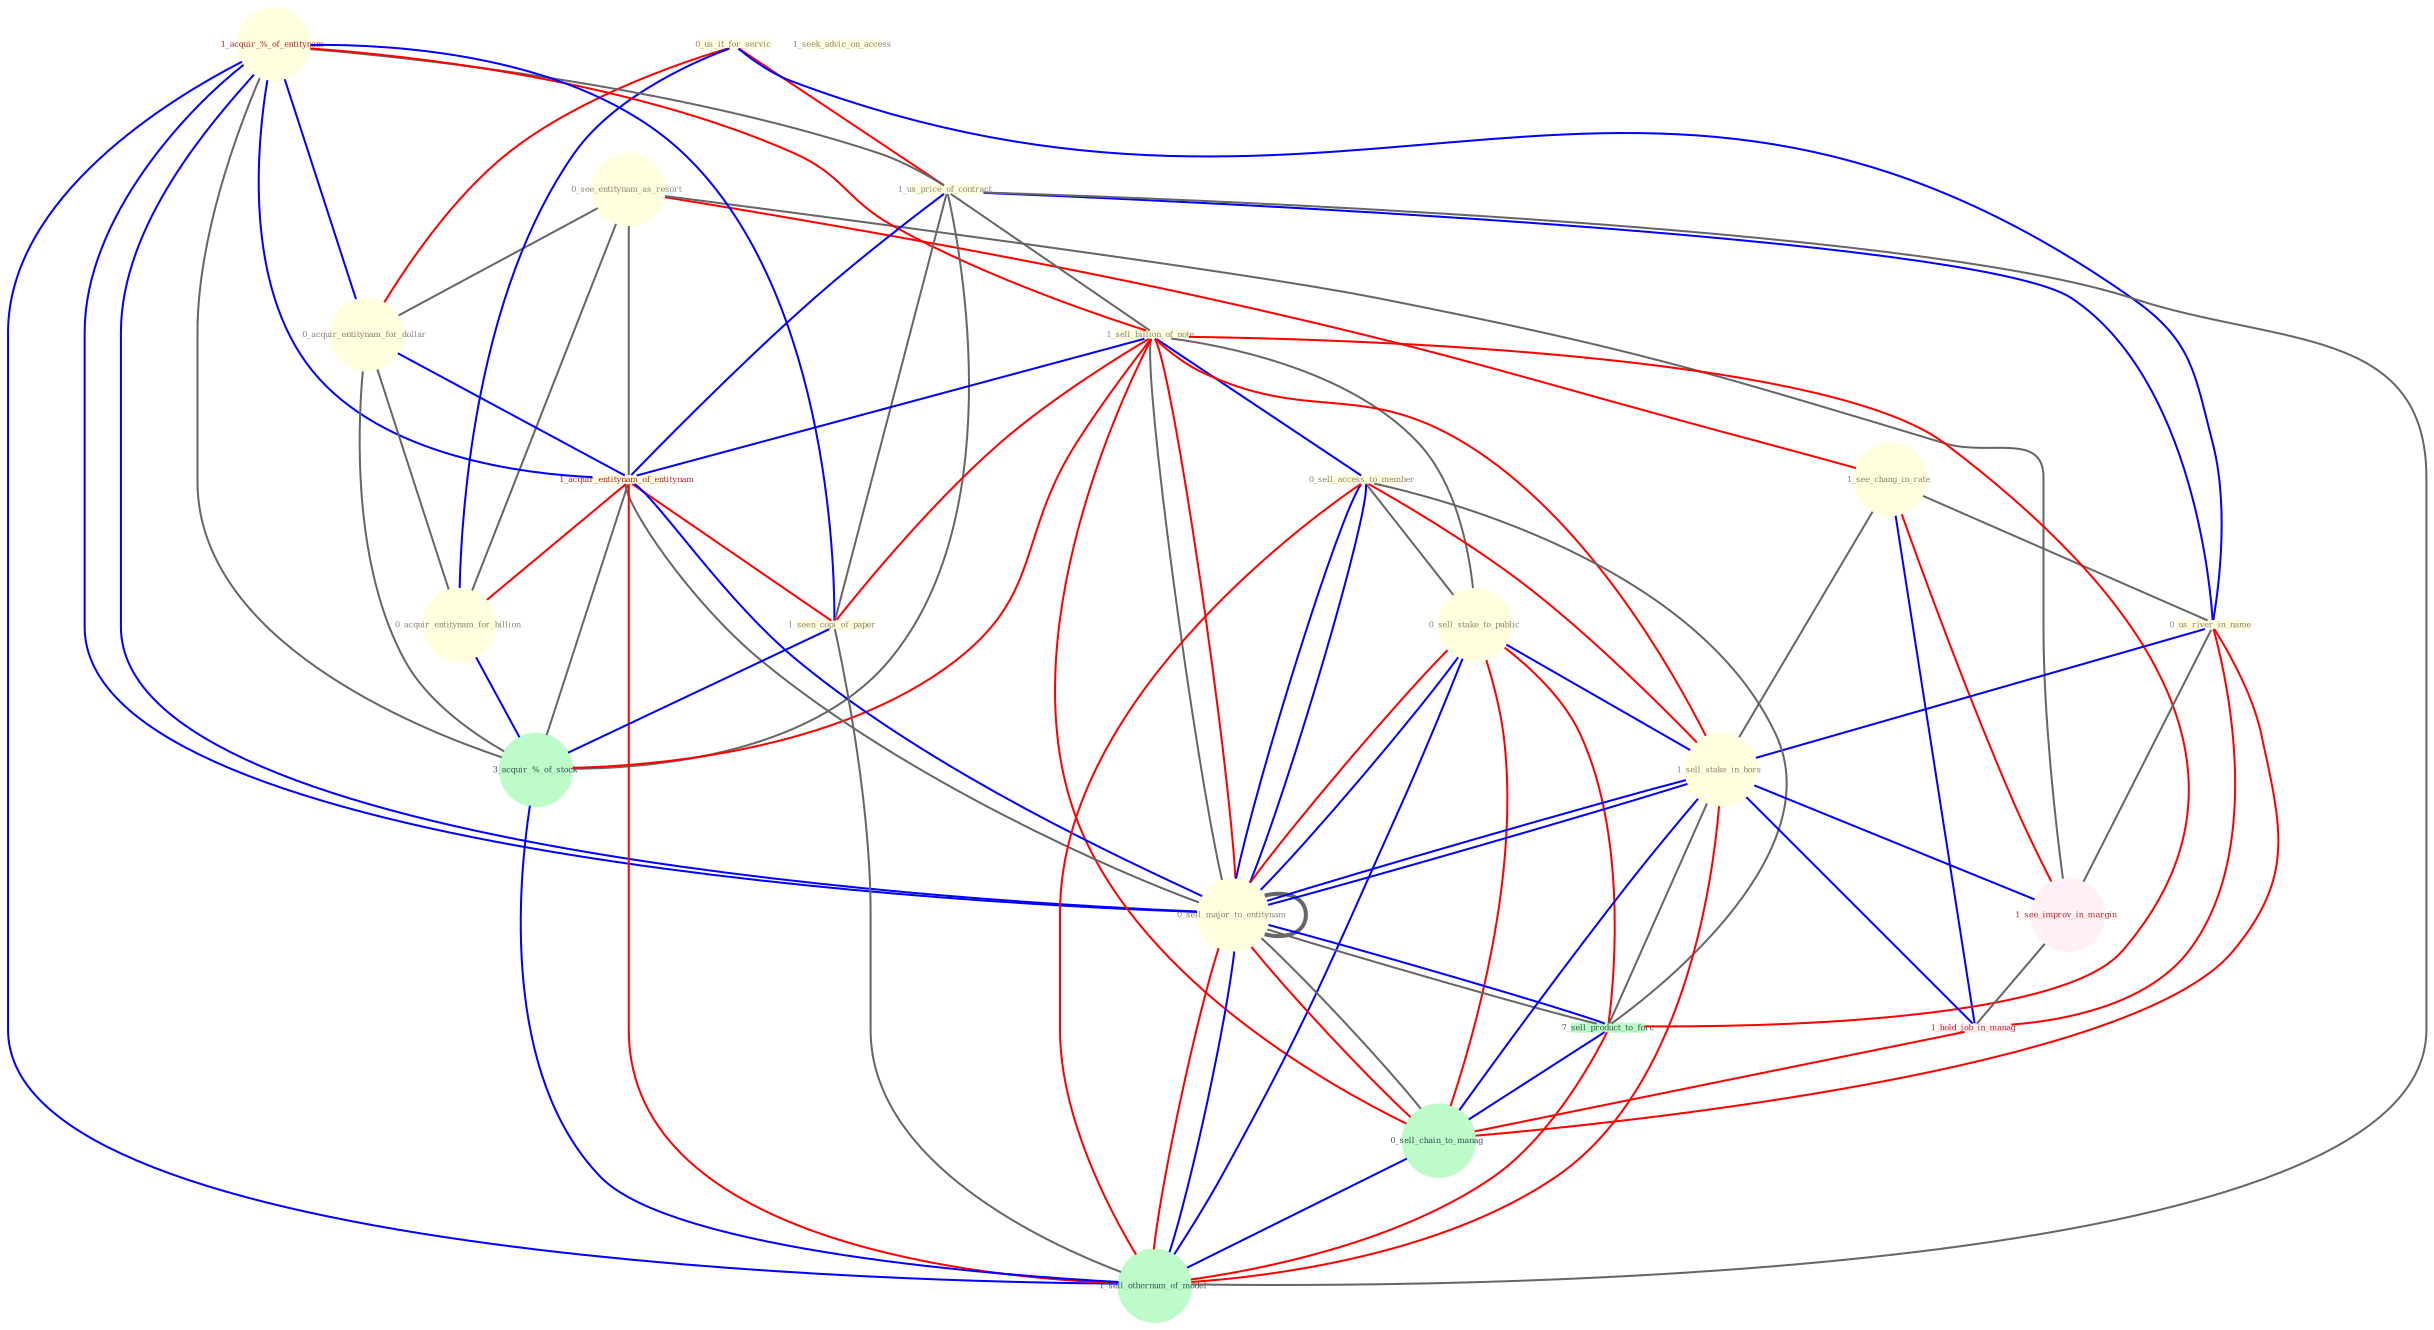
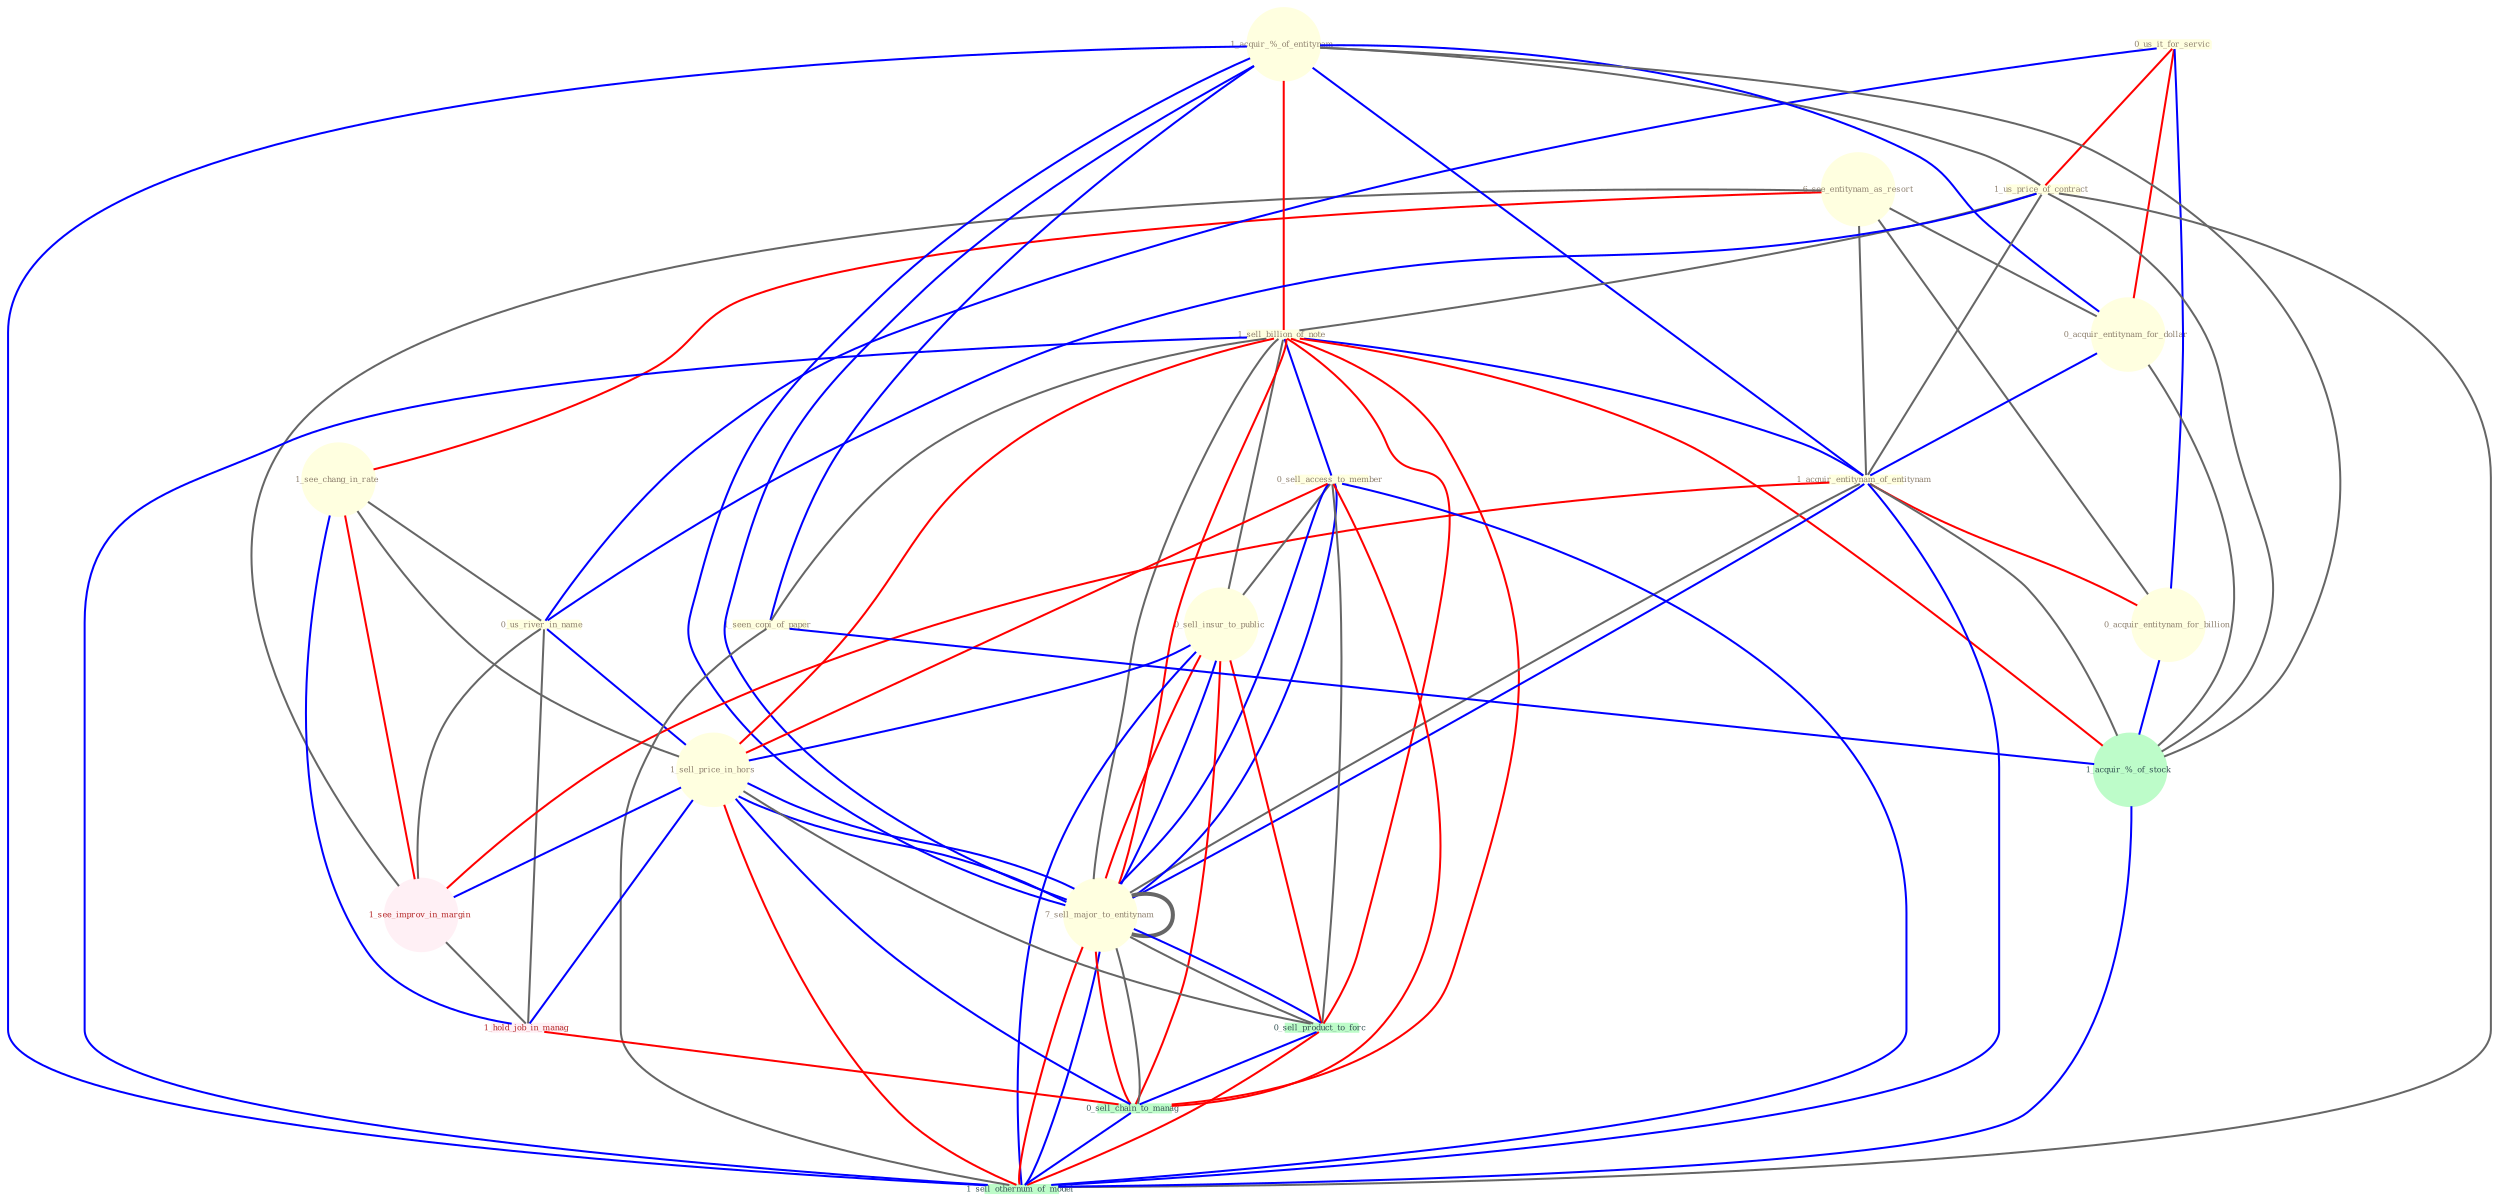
  graph {
    node [color="#ffffe0" fixedsize=true fontcolor="#8b7d6b" fontsize=4 shape=note style=filled]
    edge [color=blue w=1]
-   "0_see_entitynam_as_resort " [height=.06 shape=circle width=.5]
+   "0_see_entitynam_as_resort " [height=.06 shape=circle width=.5 label="6_see_entitynam_as_resort"]
    "1_see_chang_in_rate " [height=.06 shape=circle width=.5]
    "0_us_it_for_servic " [height=.06 width=.5]
-   "1_acquir_%_of_entitynam " [fontcolor="#b22222" height=.06 shape=circle width=.5]
+   "1_acquir_%_of_entitynam " [height=.06 shape=circle width=.5]
    "1_us_price_of_contract " [height=.06 width=.5]
-   "1_seek_advic_on_access " [height=.06 width=.5]
    "0_acquir_entitynam_for_dollar " [height=.06 shape=circle width=.5]
    "1_sell_billion_of_note " [height=.06 width=.5]
    "0_us_river_in_name " [height=.06 width=.5]
-   "1_acquir_entitynam_of_entitynam " [fontcolor="#b22222" height=.06 width=.5]
+   "1_acquir_entitynam_of_entitynam " [height=.06 width=.5]
    "0_sell_access_to_member " [height=.06 width=.5]
-   "0_sell_insur_to_public " [height=.06 shape=circle width=.5 label="0_sell_stake_to_public"]
+   "0_sell_insur_to_public " [height=.06 shape=circle width=.5]
    "1_seen_copi_of_paper " [height=.06 width=.5]
-   "0_sell_major_to_entitynam " [height=.06 shape=circle width=.5]
+   "0_sell_major_to_entitynam " [height=.06 shape=circle width=.5 label="7_sell_major_to_entitynam"]
    "0_acquir_entitynam_for_billion " [height=.06 shape=circle width=.5]
-   "1_sell_stake_in_hors " [height=.06 shape=circle width=.5]
+   "1_sell_stake_in_hors " [height=.06 shape=circle width=.5 label="1_sell_price_in_hors"]
    "1_see_improv_in_margin " [color="#fff0f5" fontcolor="#b22222" height=.06 shape=circle width=.5]
    "1_hold_job_in_manag " [color="#fff0f5" fontcolor="#b22222" height=.06 width=.5]
-   "1_acquir_%_of_stock " [color="#BDFCC9" fontcolor="#2f4f4f" height=.06 shape=circle width=.5 label="3_acquir_%_of_stock"]
-   "1_sell_othernum_of_model " [color="#BDFCC9" fontcolor="#2f4f4f" height=.06 shape=circle width=.5]
-   "0_sell_product_to_forc " [color="#BDFCC9" fontcolor="#2f4f4f" height=.06 width=.5 label="7_sell_product_to_forc"]
-   "0_sell_chain_to_manag " [color="#BDFCC9" fontcolor="#2f4f4f" height=.06 shape=circle width=.5]
+   "1_acquir_%_of_stock " [color="#BDFCC9" fontcolor="#2f4f4f" height=.06 shape=circle width=.5]
+   "1_sell_othernum_of_model " [color="#BDFCC9" fontcolor="#2f4f4f" height=.06 width=.5]
+   "0_sell_product_to_forc " [color="#BDFCC9" fontcolor="#2f4f4f" height=.06 width=.5]
+   "0_sell_chain_to_manag " [color="#BDFCC9" fontcolor="#2f4f4f" height=.06 width=.5]
    subgraph sub_1 {
      "0_see_entitynam_as_resort "
      "1_see_chang_in_rate "
      "0_us_it_for_servic "
      "1_acquir_%_of_entitynam "
      "1_us_price_of_contract "
-     "1_seek_advic_on_access "
      "0_acquir_entitynam_for_dollar "
      "1_sell_billion_of_note "
      "0_us_river_in_name "
      "1_acquir_entitynam_of_entitynam "
      "0_sell_access_to_member "
      "0_sell_insur_to_public "
      "1_seen_copi_of_paper "
      "0_sell_major_to_entitynam "
      "0_acquir_entitynam_for_billion "
      "1_sell_stake_in_hors "
    }
    subgraph sub_2 {
      "0_sell_major_to_entitynam "
      "1_see_improv_in_margin "
      "1_hold_job_in_manag "
    }
    "0_see_entitynam_as_resort " -- "1_see_chang_in_rate " [color=red]
    "0_see_entitynam_as_resort " -- "0_acquir_entitynam_for_dollar " [color=gray40]
    "0_see_entitynam_as_resort " -- "1_acquir_entitynam_of_entitynam " [color=gray40]
    "0_see_entitynam_as_resort " -- "0_acquir_entitynam_for_billion " [color=gray40]
    "0_see_entitynam_as_resort " -- "1_see_improv_in_margin " [color=gray40]
    "1_see_chang_in_rate " -- "0_us_river_in_name " [color=gray40]
    "1_see_chang_in_rate " -- "1_sell_stake_in_hors " [color=gray40]
    "1_see_chang_in_rate " -- "1_see_improv_in_margin " [color=red w=2]
    "1_see_chang_in_rate " -- "1_hold_job_in_manag "
    "0_us_it_for_servic " -- "1_us_price_of_contract " [color=red]
    "0_us_it_for_servic " -- "0_acquir_entitynam_for_dollar " [color=red]
    "0_us_it_for_servic " -- "0_us_river_in_name "
    "0_us_it_for_servic " -- "0_acquir_entitynam_for_billion "
    "1_acquir_%_of_entitynam " -- "1_us_price_of_contract " [color=gray40]
    "1_acquir_%_of_entitynam " -- "0_acquir_entitynam_for_dollar "
    "1_acquir_%_of_entitynam " -- "1_sell_billion_of_note " [color=red]
    "1_acquir_%_of_entitynam " -- "1_acquir_entitynam_of_entitynam " [w=3]
    "1_acquir_%_of_entitynam " -- "1_seen_copi_of_paper "
    "1_acquir_%_of_entitynam " -- "0_sell_major_to_entitynam "
    "1_acquir_%_of_entitynam " -- "0_sell_major_to_entitynam "
    "1_acquir_%_of_entitynam " -- "1_acquir_%_of_stock " [color=gray40 w=3]
    "1_acquir_%_of_entitynam " -- "1_sell_othernum_of_model "
    "1_us_price_of_contract " -- "1_sell_billion_of_note " [color=gray40]
    "1_us_price_of_contract " -- "0_us_river_in_name "
-   "1_us_price_of_contract " -- "1_acquir_entitynam_of_entitynam "
-   "1_us_price_of_contract " -- "1_seen_copi_of_paper " [color=gray40]
+   "1_us_price_of_contract " -- "1_acquir_entitynam_of_entitynam " [color=gray40]
    "1_us_price_of_contract " -- "1_acquir_%_of_stock " [color=gray40]
    "1_us_price_of_contract " -- "1_sell_othernum_of_model " [color=gray40]
    "0_acquir_entitynam_for_dollar " -- "1_acquir_entitynam_of_entitynam " [w=2]
-   "0_acquir_entitynam_for_dollar " -- "0_acquir_entitynam_for_billion " [color=gray40 w=3]
    "0_acquir_entitynam_for_dollar " -- "1_acquir_%_of_stock " [color=gray40]
    "1_sell_billion_of_note " -- "1_acquir_entitynam_of_entitynam "
    "1_sell_billion_of_note " -- "0_sell_access_to_member "
    "1_sell_billion_of_note " -- "0_sell_insur_to_public " [color=gray40]
-   "1_sell_billion_of_note " -- "1_seen_copi_of_paper " [color=red]
+   "1_sell_billion_of_note " -- "1_seen_copi_of_paper " [color=gray40]
    "1_sell_billion_of_note " -- "0_sell_major_to_entitynam " [color=gray40]
    "1_sell_billion_of_note " -- "0_sell_major_to_entitynam " [color=red]
    "1_sell_billion_of_note " -- "1_sell_stake_in_hors " [color=red]
    "1_sell_billion_of_note " -- "1_acquir_%_of_stock " [color=red]
+   "1_sell_billion_of_note " -- "1_sell_othernum_of_model " [w=2]
    "1_sell_billion_of_note " -- "0_sell_product_to_forc " [color=red]
    "1_sell_billion_of_note " -- "0_sell_chain_to_manag " [color=red]
    "0_us_river_in_name " -- "1_sell_stake_in_hors "
    "0_us_river_in_name " -- "1_see_improv_in_margin " [color=gray40]
-   "0_us_river_in_name " -- "1_hold_job_in_manag " [color=red]
-   "1_acquir_entitynam_of_entitynam " -- "1_seen_copi_of_paper " [color=red]
+   "0_us_river_in_name " -- "1_hold_job_in_manag " [color=gray40]
+   "1_acquir_entitynam_of_entitynam " -- "1_see_improv_in_margin " [color=red]
    "1_acquir_entitynam_of_entitynam " -- "0_sell_major_to_entitynam " [color=gray40]
    "1_acquir_entitynam_of_entitynam " -- "0_sell_major_to_entitynam "
    "1_acquir_entitynam_of_entitynam " -- "0_acquir_entitynam_for_billion " [color=red w=2]
    "1_acquir_entitynam_of_entitynam " -- "1_acquir_%_of_stock " [color=gray40 w=2]
-   "1_acquir_entitynam_of_entitynam " -- "1_sell_othernum_of_model " [color=red]
+   "1_acquir_entitynam_of_entitynam " -- "1_sell_othernum_of_model "
    "0_sell_access_to_member " -- "0_sell_insur_to_public " [color=gray40 w=2]
    "0_sell_access_to_member " -- "0_sell_major_to_entitynam " [w=2]
    "0_sell_access_to_member " -- "0_sell_major_to_entitynam " [w=2]
    "0_sell_access_to_member " -- "1_sell_stake_in_hors " [color=red]
-   "0_sell_access_to_member " -- "1_sell_othernum_of_model " [color=red]
+   "0_sell_access_to_member " -- "1_sell_othernum_of_model "
    "0_sell_access_to_member " -- "0_sell_product_to_forc " [color=gray40 w=2]
-   "0_us_river_in_name " -- "0_sell_chain_to_manag " [color=red w=2]
+   "0_sell_access_to_member " -- "0_sell_chain_to_manag " [color=red w=2]
    "0_sell_insur_to_public " -- "0_sell_major_to_entitynam " [color=red w=2]
    "0_sell_insur_to_public " -- "0_sell_major_to_entitynam " [w=2]
    "0_sell_insur_to_public " -- "1_sell_stake_in_hors "
    "0_sell_insur_to_public " -- "1_sell_othernum_of_model "
    "0_sell_insur_to_public " -- "0_sell_product_to_forc " [color=red w=2]
    "0_sell_insur_to_public " -- "0_sell_chain_to_manag " [color=red w=2]
    "1_seen_copi_of_paper " -- "1_acquir_%_of_stock "
    "1_seen_copi_of_paper " -- "1_sell_othernum_of_model " [color=gray40]
    "0_sell_major_to_entitynam " -- "0_sell_major_to_entitynam " [color=gray40 style=bold w=4]
    "0_sell_major_to_entitynam " -- "1_sell_stake_in_hors "
    "0_sell_major_to_entitynam " -- "1_sell_othernum_of_model " [color=red]
    "0_sell_major_to_entitynam " -- "1_sell_othernum_of_model "
    "0_sell_major_to_entitynam " -- "0_sell_product_to_forc " [color=gray40 w=2]
    "0_sell_major_to_entitynam " -- "0_sell_chain_to_manag " [color=red w=2]
    "0_sell_major_to_entitynam " -- "0_sell_chain_to_manag " [color=gray40 w=2]
    "0_acquir_entitynam_for_billion " -- "1_acquir_%_of_stock "
    "1_sell_stake_in_hors " -- "0_sell_major_to_entitynam "
    "1_sell_stake_in_hors " -- "1_see_improv_in_margin "
    "1_sell_stake_in_hors " -- "1_hold_job_in_manag "
    "1_sell_stake_in_hors " -- "1_sell_othernum_of_model " [color=red]
    "1_sell_stake_in_hors " -- "0_sell_product_to_forc " [color=gray40]
    "1_sell_stake_in_hors " -- "0_sell_chain_to_manag "
    "1_see_improv_in_margin " -- "1_hold_job_in_manag " [color=gray40]
    "1_hold_job_in_manag " -- "0_sell_chain_to_manag " [color=red]
    "1_acquir_%_of_stock " -- "1_sell_othernum_of_model "
    "0_sell_product_to_forc " -- "0_sell_major_to_entitynam " [w=2]
    "0_sell_product_to_forc " -- "1_sell_othernum_of_model " [color=red]
    "0_sell_product_to_forc " -- "0_sell_chain_to_manag " [w=2]
    "0_sell_chain_to_manag " -- "1_sell_othernum_of_model "
  }
